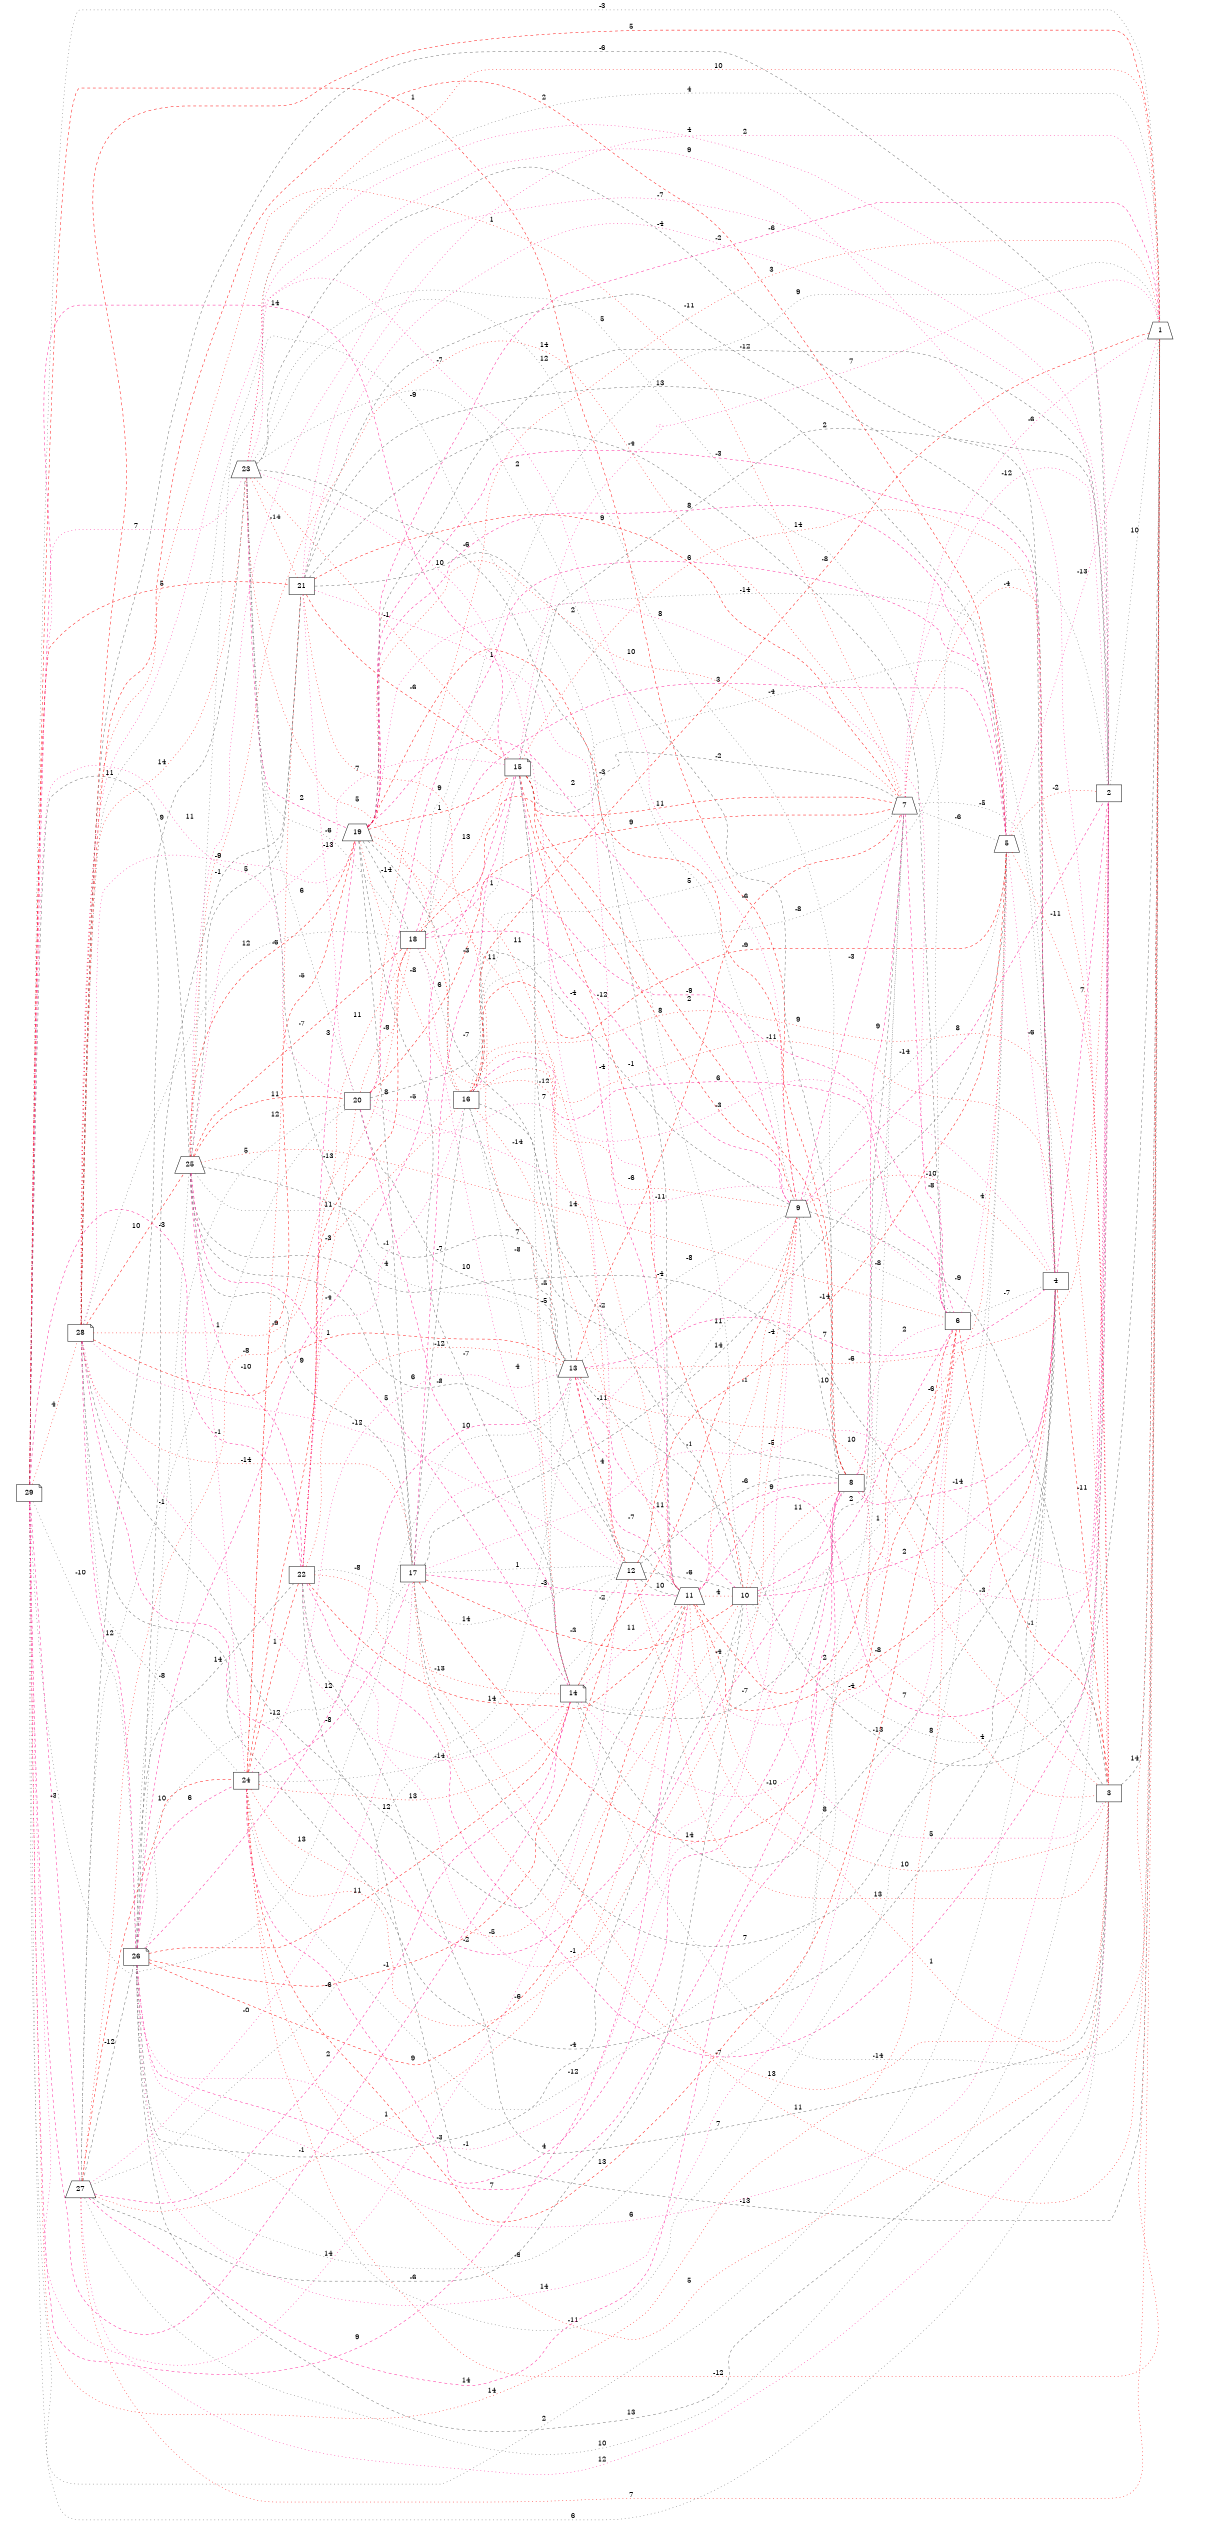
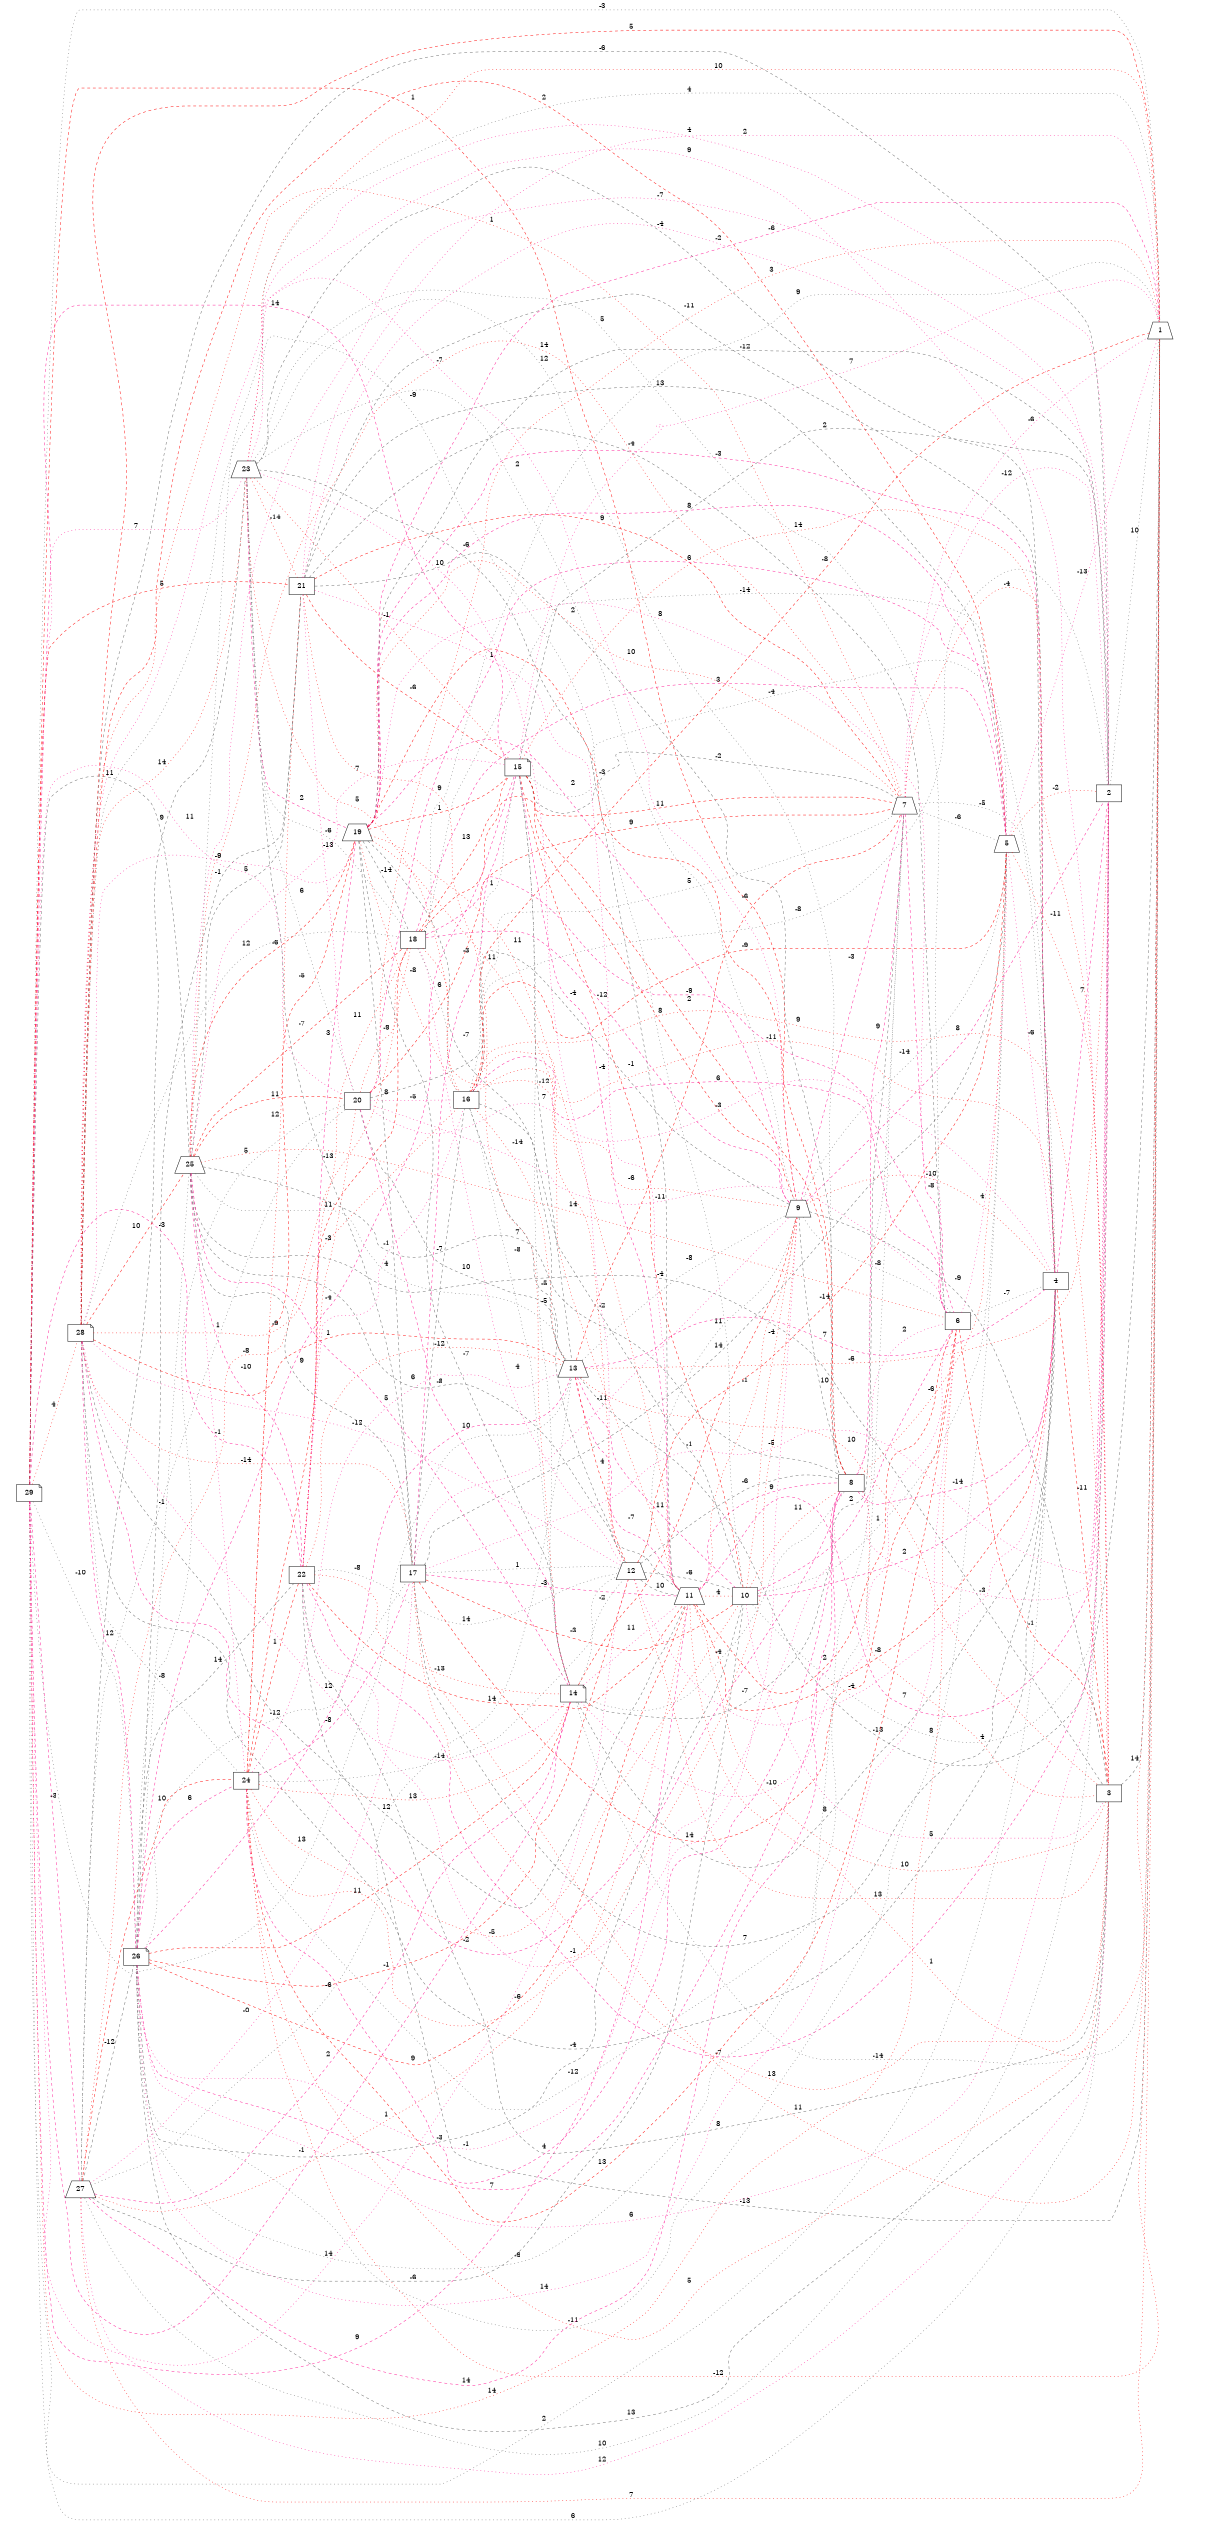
  graph {
    fontname="Helvetica,Arial,sans-serif"
    rankdir=LR
    node [shape=box]
    edge [color=gray40 style=dotted]
    29 [shape=note]
    1 [shape=trapezium]
    3
    4
    6
    9 [shape=trapezium]
    11 [shape=trapezium]
    12 [shape=trapezium]
    13 [shape=trapezium]
    14 [shape=note]
    15 [shape=note]
    20
    21
    22
    23 [shape=trapezium]
    25 [shape=trapezium]
    26 [shape=note]
    27 [shape=trapezium]
    28 [shape=note]
    2
    5 [shape=trapezium]
    7 [shape=trapezium]
    8
    10
    16
    18
    19 [shape=trapezium]
    17
    24
    29 -- 1 [label=-3]
    29 -- 3 [label=6]
    29 -- 4 [label=2]
    29 -- 6 [color=red label=14]
    29 -- 9 [color=red label=1 style=dashed]
    29 -- 11 [color=deeppink label=9 style=dashed]
    29 -- 12 [color=deeppink label=14]
    29 -- 13 [label=13]
    29 -- 14 [color=deeppink label=-1 style=dashed]
    29 -- 15 [color=deeppink label=14 style=dashed]
    29 -- 20 [color=deeppink label=11]
    29 -- 21 [color=red label=5 style=dashed]
    29 -- 22 [color=deeppink label=-3 style=dashed]
    29 -- 23 [color=deeppink label=7]
    29 -- 25 [label=11 style=dashed]
    29 -- 26 [label=-10]
    29 -- 27 [color=deeppink label=-3 style=dashed]
    29 -- 28 [color=red label=4]
    3 -- 1 [label=14 style=dashed]
    4 -- 3 [color=red label=-11 style=dashed]
    4 -- 2 [color=deeppink label=7 style=dashed]
    6 -- 3 [color=red label=-1 style=dashed]
    6 -- 4 [label=-7]
    6 -- 5 [color=deeppink label=4]
    9 -- 3 [label=-9 style=dashed]
    9 -- 4 [color=red label=-10]
    9 -- 6 [label=-8]
    9 -- 2 [color=deeppink label=8 style=dashed]
    9 -- 5 [label=-14]
    9 -- 7 [color=deeppink label=-3 style=dashed]
    9 -- 8 [label=10 style=dashed]
    11 -- 1 [color=red label=1]
    11 -- 3 [color=red label=10]
    11 -- 4 [color=red label=-8 style=dashed]
    11 -- 6 [color=red label=2 style=dashed]
    11 -- 9 [color=red label=-1]
    11 -- 2 [color=deeppink label=7 style=dashed]
    11 -- 8 [color=deeppink label=9 style=dashed]
    11 -- 10 [color=red label=4]
    12 -- 3 [color=red label=13]
    12 -- 4 [color=deeppink label=-4]
    12 -- 9 [label=11]
    12 -- 11 [label=10 style=dashed]
    12 -- 5 [color=red label=-14 style=dashed]
    12 -- 8 [label=-6 style=dashed]
    12 -- 10 [label=-6 style=dashed]
    13 -- 1 [label=-13 style=dashed]
    13 -- 3 [color=red label=10]
    13 -- 4 [color=deeppink label=7 style=dashed]
    13 -- 9 [label=-8]
    13 -- 11 [color=deeppink label=-7 style=dashed]
    13 -- 12 [color=red label=4 style=dashed]
    13 -- 2 [color=red label=-6]
    13 -- 7 [color=red label=-6 style=dashed]
    13 -- 10 [color=deeppink label=11 style=dashed]
    14 -- 1 [label=-14]
    14 -- 4 [label=8 style=dashed]
    14 -- 6 [color=deeppink label=-10]
    14 -- 9 [color=red label=-1 style=dashed]
    14 -- 11 [color=deeppink label=11]
    14 -- 12 [label=-2]
    14 -- 7 [label=-7 style=dashed]
    14 -- 8 [label=-4]
    15 -- 1 [color=deeppink label=7]
    15 -- 4 [color=red label=14]
    15 -- 9 [color=red label=8 style=dashed]
    15 -- 11 [color=deeppink label=-4 style=dashed]
    15 -- 13 [label=7 style=dashed]
    15 -- 14 [label=-5]
    15 -- 2 [label=2 style=dashed]
    15 -- 5 [label=-4]
    15 -- 7 [label=-2 style=dashed]
    15 -- 8 [color=red label=2 style=dashed]
    15 -- 10 [color=red label=-1 style=dashed]
    20 -- 1 [color=red label=3]
    20 -- 4 [color=deeppink label=-3]
    20 -- 6 [color=deeppink label=-11]
    20 -- 9 [label=-4 style=dashed]
    20 -- 13 [label=10 style=dashed]
    20 -- 14 [color=deeppink label=10 style=dashed]
    20 -- 5 [color=deeppink label=6 style=dashed]
    20 -- 7 [color=red label=9 style=dashed]
    20 -- 16 [color=deeppink label=-5]
    20 -- 18 [color=red label=-9]
    21 -- 1 [color=deeppink label=2]
    21 -- 4 [label=-11 style=dashed]
    21 -- 6 [label=-4 style=dashed]
    21 -- 11 [color=deeppink label=1]
    21 -- 14 [color=red label=9]
    21 -- 15 [color=red label=-6 style=dashed]
    21 -- 20 [color=deeppink label=-13]
    21 -- 2 [color=deeppink label=-2]
    21 -- 5 [label=13 style=dashed]
    21 -- 7 [color=red label=9 style=dashed]
    21 -- 8 [label=2 style=dashed]
    22 -- 1 [label=-13 style=dashed]
-   22 -- 3 [label=7 style=dashed]
+   22 -- 3 [label=8 style=dashed]
    22 -- 11 [color=red label=14 style=dashed]
    22 -- 12 [label=14]
    22 -- 13 [color=red label=-12]
    22 -- 14 [color=red label=-13]
    22 -- 20 [color=red label=-3]
    22 -- 2 [color=deeppink label=-7 style=dashed]
    22 -- 8 [color=deeppink label=-1]
    22 -- 16 [color=deeppink label=-1]
    22 -- 18 [color=red label=11]
    22 -- 19 [color=deeppink label=3 style=dashed]
    23 -- 1 [color=red label=10]
    23 -- 3 [color=deeppink label=9]
    23 -- 4 [label=-4 style=dashed]
    23 -- 6 [label=5]
    23 -- 9 [label=2]
    23 -- 11 [label=-6 style=dashed]
    23 -- 12 [color=deeppink label=10]
    23 -- 15 [color=red label=-1]
    23 -- 20 [label=6]
    23 -- 21 [color=red label=-14]
    23 -- 2 [color=deeppink label=4]
    23 -- 8 [label=12]
    23 -- 16 [color=red label=5]
    23 -- 18 [label=-6]
    23 -- 19 [color=deeppink label=2 style=dashed]
    23 -- 17 [label=-13 style=dashed]
    25 -- 1 [label=4]
    25 -- 3 [label=-4 style=dashed]
    25 -- 6 [color=red label=14]
    25 -- 11 [label=-8 style=dashed]
    25 -- 13 [label=4]
    25 -- 14 [color=deeppink label=5 style=dashed]
    25 -- 15 [color=deeppink label=7]
    25 -- 20 [color=red label=11 style=dashed]
    25 -- 21 [label=5 style=dashed]
    25 -- 22 [color=deeppink label=-10 style=dashed]
    25 -- 2 [color=deeppink label=-7]
    25 -- 7 [color=red label=14]
    25 -- 8 [label=7 style=dashed]
    25 -- 18 [color=red label=-7 style=dashed]
    25 -- 19 [color=red label=-6 style=dashed]
    25 -- 17 [label=9 style=dashed]
    25 -- 24 [color=deeppink label=-1]
    26 -- 3 [label=13 style=dashed]
    26 -- 6 [color=deeppink label=14]
    26 -- 9 [color=deeppink label=-1]
    26 -- 11 [color=red label=9 style=dashed]
    26 -- 12 [color=red label=-1 style=dashed]
    26 -- 13 [color=deeppink label=-8 style=dashed]
    26 -- 14 [color=red label=11 style=dashed]
    26 -- 15 [color=deeppink label=-4 style=dashed]
    26 -- 20 [label=5]
    26 -- 21 [label=-1 style=dashed]
    26 -- 22 [label=14 style=dashed]
    26 -- 25 [label=-1]
    26 -- 2 [color=deeppink label=6]
    26 -- 5 [label=-11]
    26 -- 7 [label=-9]
    26 -- 8 [color=deeppink label=7 style=dashed]
    26 -- 10 [label=-3 style=dashed]
    26 -- 17 [label=-12]
    26 -- 24 [color=deeppink label=6 style=dashed]
    27 -- 1 [color=red label=7]
    27 -- 3 [color=deeppink label=12]
    27 -- 11 [color=red label=1]
    27 -- 13 [label=-6]
    27 -- 14 [color=deeppink label=2 style=dashed]
    27 -- 20 [label=1]
    27 -- 23 [label=9 style=dashed]
    27 -- 26 [label=-12 style=dashed]
    27 -- 2 [label=10]
    27 -- 8 [color=deeppink label=14 style=dashed]
    27 -- 10 [label=-6 style=dashed]
    27 -- 18 [color=red label=-8]
    27 -- 17 [color=deeppink label=-0]
    27 -- 24 [color=red label=10 style=dashed]
    28 -- 1 [color=red label=5 style=dashed]
    28 -- 4 [label=-4 style=dashed]
    28 -- 9 [color=deeppink label=-7]
    28 -- 11 [label=12 style=dashed]
    28 -- 12 [color=deeppink label=-12]
    28 -- 13 [color=red label=1 style=dashed]
    28 -- 14 [color=deeppink label=12]
    28 -- 23 [color=red label=14]
    28 -- 25 [color=red label=10 style=dashed]
    28 -- 26 [color=deeppink label=12 style=dashed]
    28 -- 2 [label=-6 style=dashed]
    28 -- 5 [color=red label=2 style=dashed]
    28 -- 7 [color=red label=1]
    28 -- 8 [color=deeppink label=-2 style=dashed]
    28 -- 10 [label=-9]
    28 -- 16 [color=red label=-9]
    28 -- 18 [label=12]
    28 -- 19 [color=deeppink label=-9]
    28 -- 17 [color=red label=-14]
    28 -- 24 [label=-8]
    2 -- 1 [label=10]
    5 -- 1 [color=deeppink label=-13]
    5 -- 3 [color=red label=-11]
    5 -- 4 [color=deeppink label=-6]
    5 -- 2 [color=red label=-2]
    7 -- 1 [color=deeppink label=-6]
    7 -- 3 [color=red label=-4]
    7 -- 4 [label=-5]
    7 -- 6 [color=deeppink label=-8 style=dashed]
    7 -- 2 [color=deeppink label=-12]
    7 -- 5 [label=-6]
    8 -- 3 [color=red label=4]
    8 -- 4 [color=deeppink label=-14 style=dashed]
    8 -- 6 [color=deeppink label=2]
    8 -- 2 [color=deeppink label=-3]
    8 -- 5 [color=red label=-6]
    8 -- 7 [color=deeppink label=9 style=dashed]
    10 -- 3 [color=deeppink label=5]
    10 -- 4 [color=deeppink label=2 style=dashed]
    10 -- 6 [color=deeppink label=2 style=dashed]
    10 -- 9 [color=red label=-4]
    10 -- 2 [label=8]
    10 -- 5 [label=1]
    10 -- 8 [color=red label=11]
    16 -- 1 [color=red label=-8 style=dashed]
    16 -- 3 [color=red label=9]
    16 -- 4 [color=red label=-11]
    16 -- 6 [color=deeppink label=6 style=dashed]
    16 -- 9 [color=red label=-6]
    16 -- 12 [label=-5 style=dashed]
    16 -- 13 [color=red label=-14]
    16 -- 14 [label=-8]
    16 -- 15 [label=1]
    16 -- 2 [label=-8]
    16 -- 5 [color=red label=-9 style=dashed]
    16 -- 7 [label=5]
    16 -- 10 [label=-2 style=dashed]
    18 -- 1 [label=9]
    18 -- 4 [label=-14]
    18 -- 6 [color=deeppink label=-9 style=dashed]
    18 -- 9 [color=deeppink label=-12 style=dashed]
    18 -- 11 [color=red label=-12]
    18 -- 12 [color=deeppink label=4]
-   18 -- 15 [color=red label=13]
+   18 -- 15 [color=red label=13 style=dashed]
    18 -- 5 [color=deeppink label=3 style=dashed]
    18 -- 7 [color=red label=11 style=dashed]
    18 -- 16 [label=6]
    19 -- 1 [color=deeppink label=-6 style=dashed]
    19 -- 4 [color=deeppink label=-3 style=dashed]
    19 -- 6 [color=deeppink label=8]
    19 -- 9 [color=deeppink label=2 style=dashed]
    19 -- 11 [color=red label=11]
    19 -- 12 [color=red label=11]
    19 -- 13 [label=-7 style=dashed]
    19 -- 14 [label=-7 style=dashed]
    19 -- 15 [color=red label=1 style=dashed]
    19 -- 2 [label=-12 style=dashed]
    19 -- 5 [color=deeppink label=8 style=dashed]
    19 -- 7 [color=red label=10]
    19 -- 8 [color=red label=-3 style=dashed]
    19 -- 16 [color=red label=-8]
    19 -- 18 [label=-14 style=dashed]
    19 -- 17 [label=8 style=dashed]
    17 -- 1 [color=red label=11]
    17 -- 3 [color=red label=13]
    17 -- 4 [label=7 style=dashed]
    17 -- 6 [color=red label=14 style=dashed]
    17 -- 9 [color=deeppink label=-11]
    17 -- 11 [color=deeppink label=-3 style=dashed]
    17 -- 12 [label=1]
    17 -- 15 [color=deeppink label=-3 style=dashed]
    17 -- 2 [color=deeppink label=-5]
    17 -- 5 [label=14 style=dashed]
    17 -- 10 [color=red label=-3 style=dashed]
    17 -- 16 [label=-7 style=dashed]
    24 -- 1 [color=red label=-12]
    24 -- 3 [color=red label=5]
    24 -- 6 [color=red label=13 style=dashed]
    24 -- 9 [color=red label=-6]
    24 -- 12 [label=-14]
    24 -- 13 [color=deeppink label=6]
    24 -- 14 [color=red label=13]
    24 -- 21 [color=red label=12]
    24 -- 22 [color=red label=1 style=dashed]
    24 -- 7 [label=-12]
    24 -- 8 [color=deeppink label=4 style=dashed]
    24 -- 10 [color=red label=-5]
    24 -- 18 [color=red label=11 style=dashed]
    24 -- 19 [color=red label=-5 style=dashed]
    24 -- 17 [color=deeppink label=-8 style=dashed]
  }
